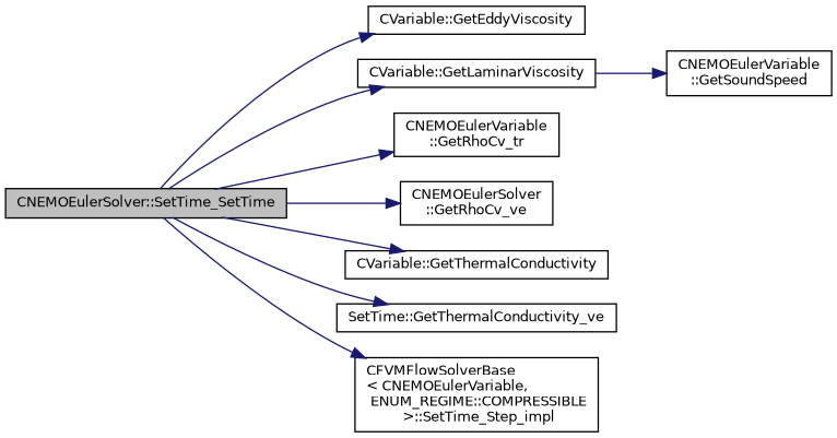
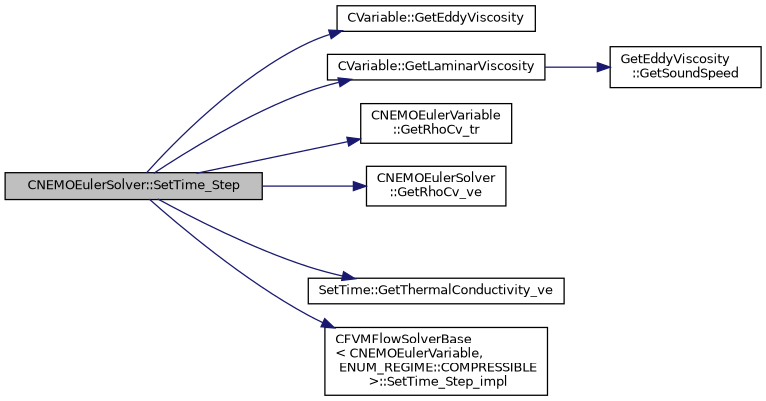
  digraph {
    rankdir=LR
    node [color=black fillcolor=white fontname=Helvetica fontsize=10 shape=record style=filled]
    edge [color=midnightblue fontname=Helvetica fontsize=10 labelfontname=Helvetica labelfontsize=10 style=solid]
-   n1 [fillcolor=grey75 fontcolor=black height=0.2 label="CNEMOEulerSolver::SetTime_SetTime" width=0.4]
+   n1 [fillcolor=grey75 fontcolor=black height=0.2 label="CNEMOEulerSolver::SetTime_Step" width=0.4]
    n2 [height=0.2 label="CVariable::GetEddyViscosity" width=0.4]
    n3 [height=0.2 label="CVariable::GetLaminarViscosity" width=0.4]
    n4 [height=0.2 label="CNEMOEulerVariable\l::GetRhoCv_tr" width=0.4]
    n5 [height=0.2 label="CNEMOEulerSolver\l::GetRhoCv_ve" width=0.4]
-   n6 [height=0.2 label="CVariable::GetThermalConductivity" width=0.4]
    n7 [height=0.2 label="SetTime::GetThermalConductivity_ve" width=0.4]
    n8 [height=0.2 label="CFVMFlowSolverBase\l\< CNEMOEulerVariable,\l ENUM_REGIME::COMPRESSIBLE\l \>::SetTime_Step_impl" width=0.4]
-   n9 [height=0.2 label="CNEMOEulerVariable\l::GetSoundSpeed" width=0.4]
+   n9 [height=0.2 label="GetEddyViscosity\l::GetSoundSpeed" width=0.4]
    n1 -> n2
    n1 -> n3
    n1 -> n4
    n1 -> n5
-   n1 -> n6
    n1 -> n7
    n1 -> n8
    n3 -> n9
  }
